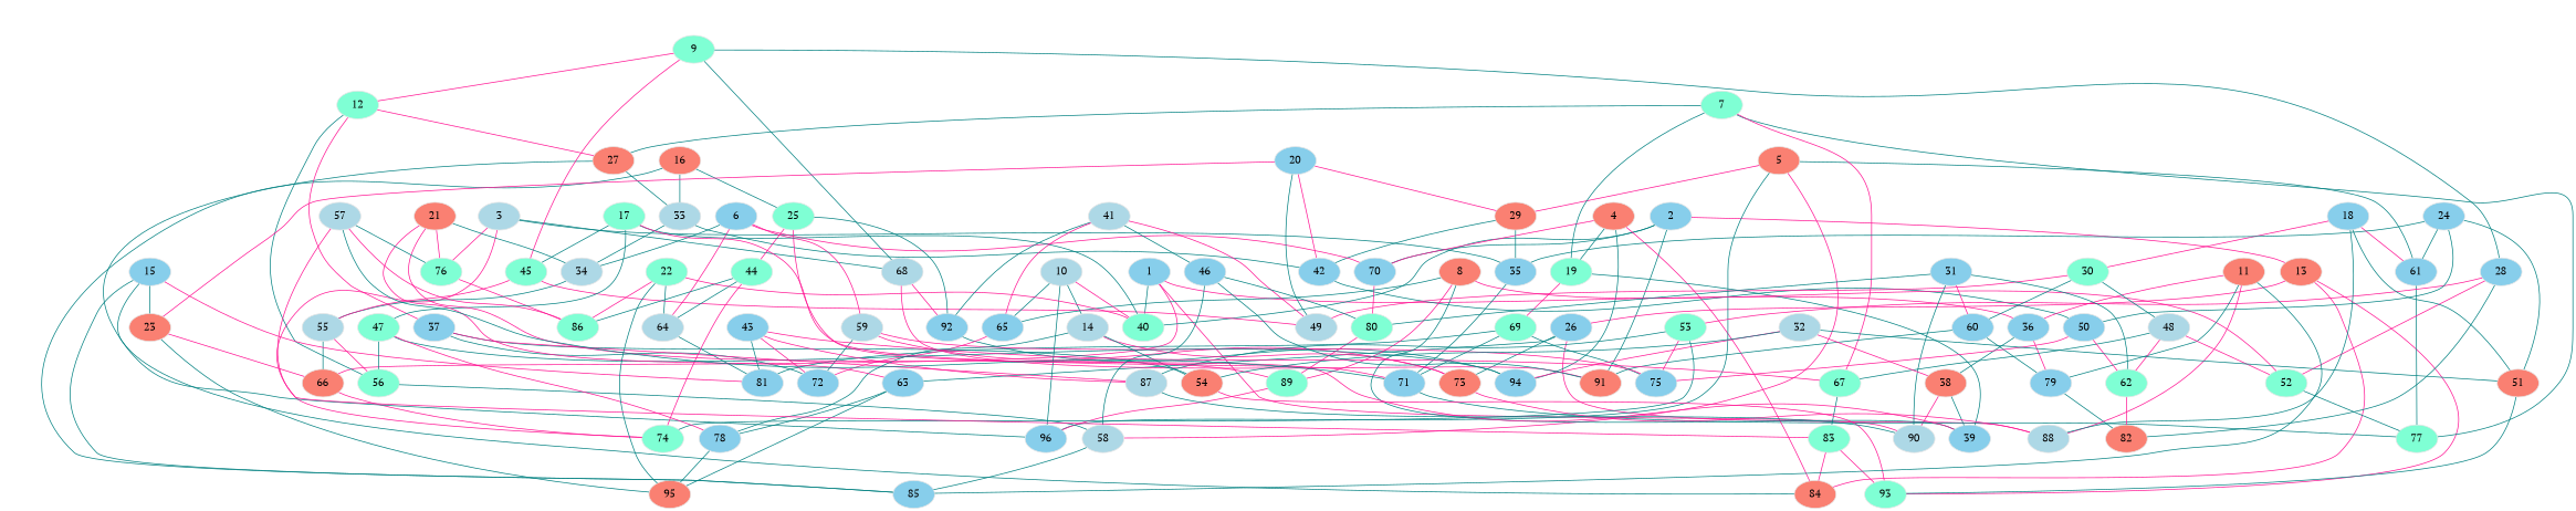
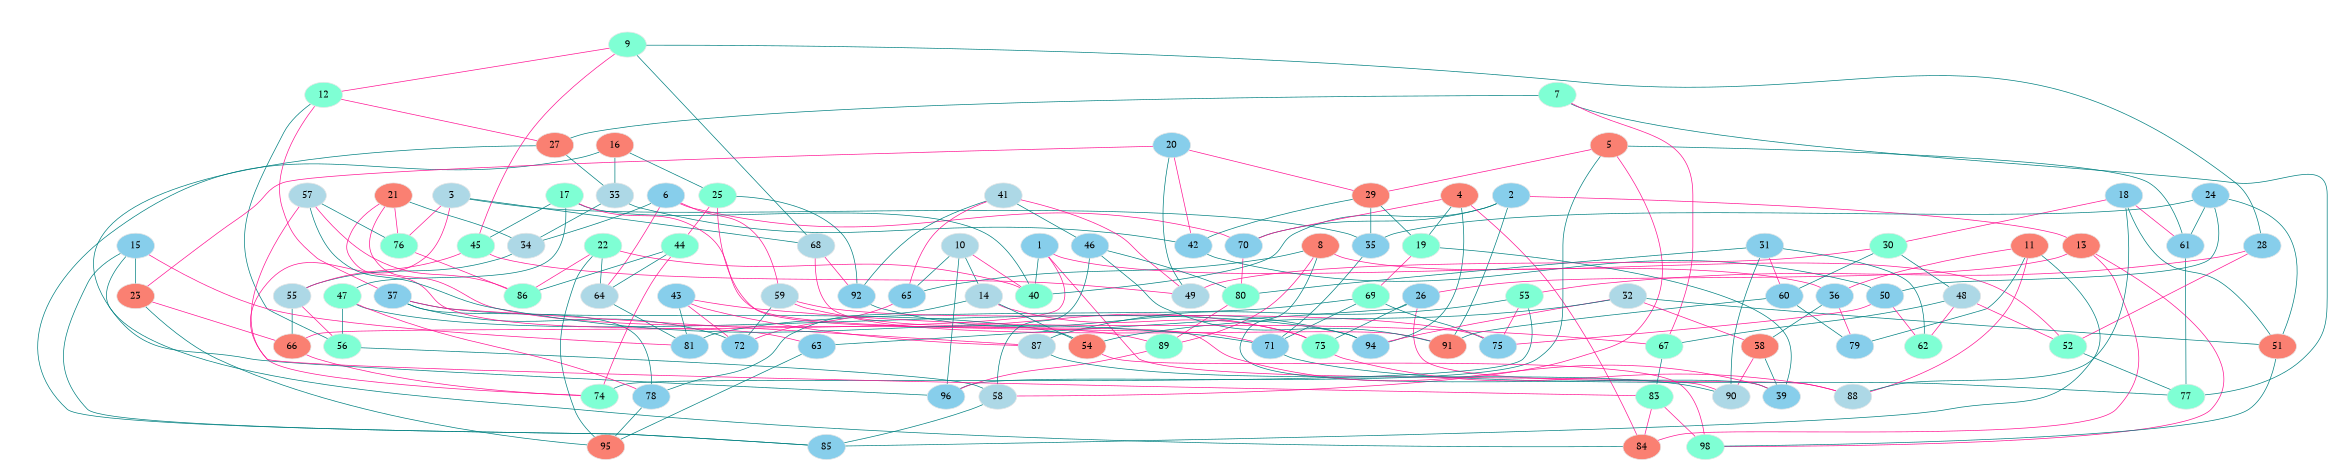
  graph {
    fontname="PT Serif"
    node [color=gray90 fillcolor=skyblue fontname="PT Serif" style=filled]
    edge [color=teal fontname="PT Serif"]
    1
    36
    40 [fillcolor=aquamarine]
    66 [fillcolor=salmon]
    90 [fillcolor=lightblue]
    79
    38 [fillcolor=salmon]
    74 [fillcolor=aquamarine]
    2
    13 [fillcolor=salmon]
    70
    91 [fillcolor=salmon]
    84 [fillcolor=salmon]
    26
-   93 [fillcolor=aquamarine]
+   93 [fillcolor=aquamarine label=98]
    80 [fillcolor=aquamarine]
    3 [fillcolor=lightblue]
    35
    68 [fillcolor=lightblue]
    76 [fillcolor=aquamarine]
    71
    92
    86 [fillcolor=aquamarine]
    4 [fillcolor=salmon]
    19 [fillcolor=aquamarine]
    94
    39
    69 [fillcolor=aquamarine]
    5 [fillcolor=salmon]
    29 [fillcolor=salmon]
    58 [fillcolor=lightblue]
    61
    96
    42
    85
    77 [fillcolor=aquamarine]
    6
    34 [fillcolor=lightblue]
    59 [fillcolor=lightblue]
    64 [fillcolor=lightblue]
    55 [fillcolor=lightblue]
-   73 [fillcolor=salmon]
+   73 [fillcolor=aquamarine]
    72
    75
    81
    7 [fillcolor=aquamarine]
    27 [fillcolor=salmon]
    67 [fillcolor=aquamarine]
    33 [fillcolor=lightblue]
    83 [fillcolor=aquamarine]
    8 [fillcolor=salmon]
    52 [fillcolor=aquamarine]
    65
    89 [fillcolor=aquamarine]
    9 [fillcolor=aquamarine]
    12 [fillcolor=aquamarine]
    28
    45 [fillcolor=aquamarine]
    37
    56 [fillcolor=aquamarine]
    53 [fillcolor=aquamarine]
-   82 [fillcolor=salmon]
    49 [fillcolor=lightblue]
    10 [fillcolor=lightblue]
    14 [fillcolor=lightblue]
    54 [fillcolor=salmon]
    78
    16 [fillcolor=salmon]
    25 [fillcolor=aquamarine]
    11 [fillcolor=salmon]
    88 [fillcolor=lightblue]
    87 [fillcolor=lightblue]
    63
    95 [fillcolor=salmon]
    15
    23 [fillcolor=salmon]
    44 [fillcolor=aquamarine]
    17 [fillcolor=aquamarine]
    47 [fillcolor=aquamarine]
    18
    30 [fillcolor=aquamarine]
    51 [fillcolor=salmon]
    48 [fillcolor=lightblue]
    60
    20
    50
    21 [fillcolor=salmon]
    22 [fillcolor=aquamarine]
    24
    62 [fillcolor=aquamarine]
    31
    32 [fillcolor=lightblue]
    41 [fillcolor=lightblue]
    46
    43
    57 [fillcolor=lightblue]
    1 -- 36 [color=deeppink]
    1 -- 40
    1 -- 66 [color=deeppink]
    1 -- 90 [color=deeppink]
    36 -- 79 [color=deeppink]
    36 -- 38
    66 -- 74 [color=deeppink]
-   79 -- 82
    38 -- 90 [color=deeppink]
    38 -- 39
    2 -- 40
    2 -- 13 [color=deeppink]
    2 -- 70
    2 -- 91
    13 -- 84 [color=deeppink]
    13 -- 26 [color=deeppink]
    13 -- 93 [color=deeppink]
    70 -- 80 [color=deeppink]
    26 -- 73
    26 -- 88 [color=deeppink]
    26 -- 63
    80 -- 89 [color=deeppink]
    3 -- 74 [color=deeppink]
    3 -- 35
    3 -- 68
    3 -- 76 [color=deeppink]
    35 -- 71
    68 -- 91 [color=deeppink]
    68 -- 92 [color=deeppink]
    76 -- 86 [color=deeppink]
    71 -- 77
    92 -- 94
    4 -- 70 [color=deeppink]
    4 -- 84 [color=deeppink]
    4 -- 19
    4 -- 94
    19 -- 39
    19 -- 69 [color=deeppink]
    69 -- 71
    69 -- 75
    69 -- 81
    5 -- 29 [color=deeppink]
    5 -- 58 [color=deeppink]
    5 -- 61
    5 -- 96
    29 -- 35
    29 -- 42
    58 -- 85
    61 -- 77
    42 -- 50
    6 -- 70 [color=deeppink]
    6 -- 34
    6 -- 59 [color=deeppink]
    6 -- 64 [color=deeppink]
    34 -- 55
    59 -- 73 [color=deeppink]
    59 -- 72
    59 -- 75 [color=deeppink]
    64 -- 81
    55 -- 66
    55 -- 56 [color=deeppink]
    73 -- 88 [color=deeppink]
-   7 -- 19
+   29 -- 19
    7 -- 77
    7 -- 27
    7 -- 67 [color=deeppink]
    27 -- 96
    27 -- 33
    67 -- 83
    33 -- 42
    33 -- 34
    83 -- 84 [color=deeppink]
    83 -- 93 [color=deeppink]
    8 -- 39
    8 -- 52 [color=deeppink]
    8 -- 65
    8 -- 89 [color=deeppink]
    52 -- 77
    65 -- 72 [color=deeppink]
    89 -- 96 [color=deeppink]
    9 -- 68
    9 -- 12 [color=deeppink]
    9 -- 28
    9 -- 45 [color=deeppink]
    12 -- 27 [color=deeppink]
    12 -- 37 [color=deeppink]
    12 -- 56
    28 -- 52 [color=deeppink]
    28 -- 53 [color=deeppink]
-   28 -- 82
    45 -- 55 [color=deeppink]
    45 -- 49 [color=deeppink]
    37 -- 72
    37 -- 54
    37 -- 87 [color=deeppink]
    56 -- 58
    53 -- 74
    53 -- 75 [color=deeppink]
    53 -- 87
    10 -- 40 [color=deeppink]
    10 -- 96
    10 -- 65
    10 -- 14
    14 -- 73 [color=deeppink]
    14 -- 54
    14 -- 78
    54 -- 93 [color=deeppink]
    78 -- 95
    16 -- 85
    16 -- 33
    16 -- 25
    25 -- 92
    25 -- 39 [color=deeppink]
    25 -- 44 [color=deeppink]
    11 -- 36 [color=deeppink]
    11 -- 79
    11 -- 85
    11 -- 88 [color=deeppink]
    87 -- 90
-   63 -- 78
+   37 -- 78
    63 -- 95
    15 -- 84
    15 -- 85
    15 -- 81 [color=deeppink]
    15 -- 23
    23 -- 66 [color=deeppink]
    23 -- 95
    44 -- 74 [color=deeppink]
    44 -- 86
    44 -- 64
    17 -- 40
    17 -- 71 [color=deeppink]
    17 -- 45
    17 -- 47
    47 -- 94
    47 -- 56
    47 -- 78 [color=deeppink]
    18 -- 61 [color=deeppink]
    18 -- 88
    18 -- 30 [color=deeppink]
    18 -- 51
    30 -- 49 [color=deeppink]
    30 -- 48
    30 -- 60
    51 -- 93
    48 -- 67
    48 -- 52 [color=deeppink]
    48 -- 62 [color=deeppink]
    60 -- 79
    60 -- 91
    20 -- 29 [color=deeppink]
    20 -- 42 [color=deeppink]
    20 -- 49
    20 -- 23 [color=deeppink]
    50 -- 75 [color=deeppink]
    50 -- 62 [color=deeppink]
    21 -- 76 [color=deeppink]
    21 -- 34
    21 -- 89 [color=deeppink]
    21 -- 63 [color=deeppink]
    22 -- 40 [color=deeppink]
    22 -- 86 [color=deeppink]
    22 -- 64
    22 -- 95
    24 -- 35
    24 -- 61
    24 -- 51
    24 -- 50
-   62 -- 82 [color=deeppink]
    31 -- 90
    31 -- 80
    31 -- 60 [color=deeppink]
    31 -- 62
    32 -- 38 [color=deeppink]
    32 -- 94 [color=deeppink]
    32 -- 54
    32 -- 51
    41 -- 92
    41 -- 65 [color=deeppink]
    41 -- 49 [color=deeppink]
    41 -- 46
    46 -- 91
    46 -- 80
    46 -- 58
    43 -- 72 [color=deeppink]
    43 -- 81
    43 -- 67 [color=deeppink]
    43 -- 87 [color=deeppink]
    57 -- 76
    57 -- 71
    57 -- 86 [color=deeppink]
    57 -- 83 [color=deeppink]
  }
